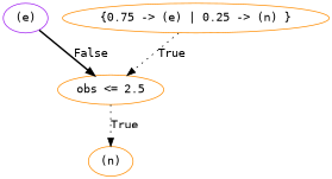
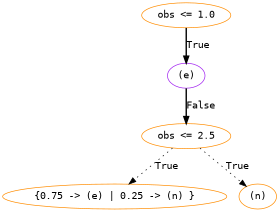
  digraph {
    fontname="DejaVu Sans Mono"
    node [color=darkorange fontname="DejaVu Sans Mono"]
    edge [fontname="DejaVu Sans Mono" style=bold]
+   n1 [label="obs <= 1.0"]
    n2 [color=purple label="(e)"]
    n3 [label="obs <= 2.5"]
    n4 [label="{0.75 -> (e) | 0.25 -> (n) }"]
    n5 [label="(n)"]
+   n1 -> n2 [label=True]
    n2 -> n3 [label=False]
-   n4 -> n3 [label=True style=dotted]
+   n3 -> n4 [label=True style=dotted]
    n3 -> n5 [label=True style=dotted]
  }
